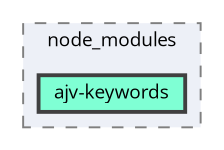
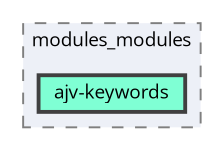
  digraph {
    compound=true
    fontname="Open Sans"
    n1 [color=grey25 fillcolor=aquamarine fontname="Open Sans" fontsize=10 height=0.2 label="ajv-keywords" shape=box style="filled,bold" width=0.4]
    subgraph cluster_1 {
      bgcolor="#edf0f7"
      fontsize=10
-     label=node_modules
+     label=modules_modules
      pencolor=grey50
      style="filled,dashed"
      n1
    }
  }
